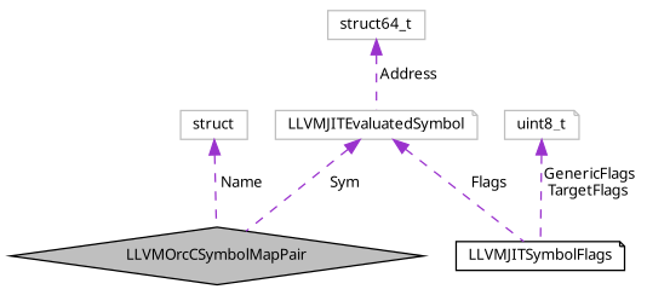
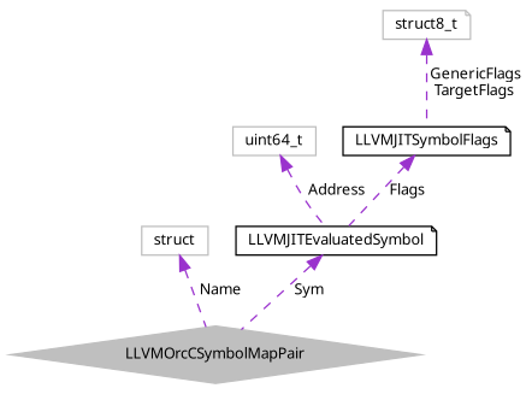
  digraph {
    fontname="Noto Sans"
    node [color=black fontname="Noto Sans" fontsize=10 shape=note]
    edge [color=darkorchid3 dir=back fontname="Noto Sans" fontsize=10 labelfontname=Helvetica labelfontsize=10 style=dashed]
-   n1 [fillcolor=grey75 fontcolor=black height=0.2 label=LLVMOrcCSymbolMapPair shape=diamond style=filled width=0.4]
+   n1 [color=grey75 fillcolor=grey75 fontcolor=black height=0.2 label=LLVMOrcCSymbolMapPair shape=diamond style=filled width=0.4]
    n2 [color=grey75 height=0.2 label=struct shape=box width=0.4]
-   n3 [color=grey75 height=0.2 label=LLVMJITEvaluatedSymbol width=0.4]
-   n4 [color=grey75 height=0.2 label=struct64_t shape=box width=0.4]
+   n3 [height=0.2 label=LLVMJITEvaluatedSymbol width=0.4]
+   n4 [color=grey75 height=0.2 label=uint64_t shape=box width=0.4]
    n5 [height=0.2 label=LLVMJITSymbolFlags width=0.4]
-   n6 [color=grey75 height=0.2 label=uint8_t width=0.4]
+   n6 [color=grey75 height=0.2 label=struct8_t width=0.4]
    n2 -> n1 [label=" Name"]
    n3 -> n1 [label=" Sym"]
    n4 -> n3 [label=" Address"]
-   n3 -> n5 [label=" Flags"]
+   n5 -> n3 [label=" Flags"]
    n6 -> n5 [label=" GenericFlags\nTargetFlags"]
  }
